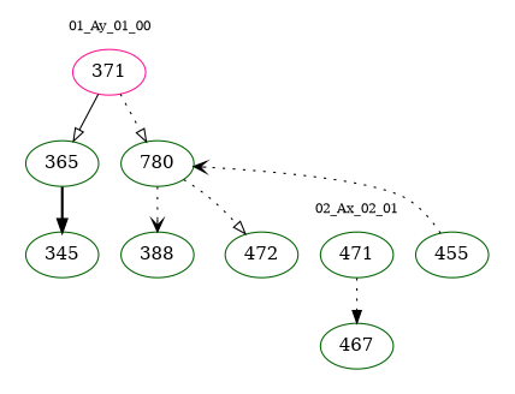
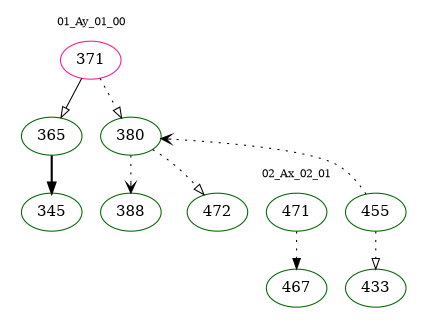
  digraph {
    fontname="DejaVu Serif"
    node [color=darkgreen fontname="DejaVu Serif"]
    edge [arrowhead=onormal color=black fontname="DejaVu Serif" style=dotted]
    n1 [color=deeppink label=371]
    n2 [label=365]
-   n3 [label=780]
+   n3 [label=380]
    n4 [label=345]
    n5 [label=388]
    n6 [label=455]
+   n7 [label=433]
    n8 [label=471]
    n9 [label=472]
    n10 [label=467]
    subgraph cluster_1 {
      color=white
      fontsize=10
      label="01_Ay_01_00"
      n1
      n2
      n3
      n4
      n5
    }
    subgraph cluster_2 {
      color=white
      fontsize=10
      label="02_Ax_02_01"
      n6
+     n7
      n8
      n9
      n10
    }
    n1 -> n2 [style=solid]
    n1 -> n3
    n2 -> n4 [arrowhead=normal style=bold]
    n3 -> n5 [arrowhead=vee]
    n3 -> n9
    n6 -> n3 [arrowhead=vee]
+   n6 -> n7
    n8 -> n10 [arrowhead=normal]
  }
